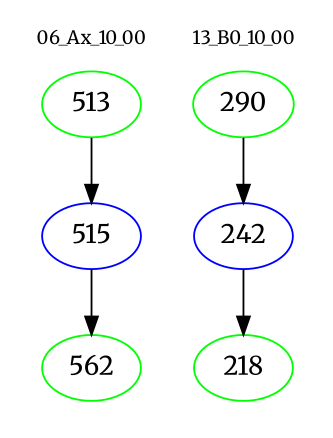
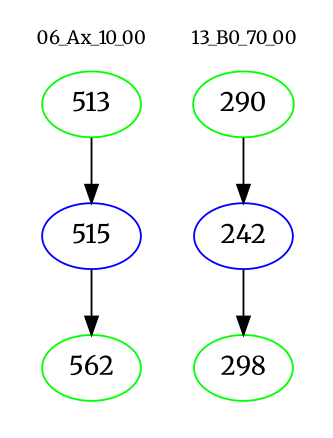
  digraph {
    fontname=Merriweather
    node [color=green fontname=Merriweather]
    edge [color=black fontname=Merriweather]
    n1 [label=513]
    n2 [color=blue label=515]
    n3 [label=562]
    n4 [label=290]
    n5 [color=blue label=242]
-   n6 [label=218]
+   n6 [label=298]
    subgraph cluster_1 {
      color=white
      fontsize=10
      label="06_Ax_10_00"
      n1
      n2
      n3
    }
    subgraph cluster_2 {
      color=white
      fontsize=10
-     label="13_B0_10_00"
+     label="13_B0_70_00"
      n4
      n5
      n6
    }
    n1 -> n2
    n2 -> n3
    n4 -> n5
    n5 -> n6
  }
